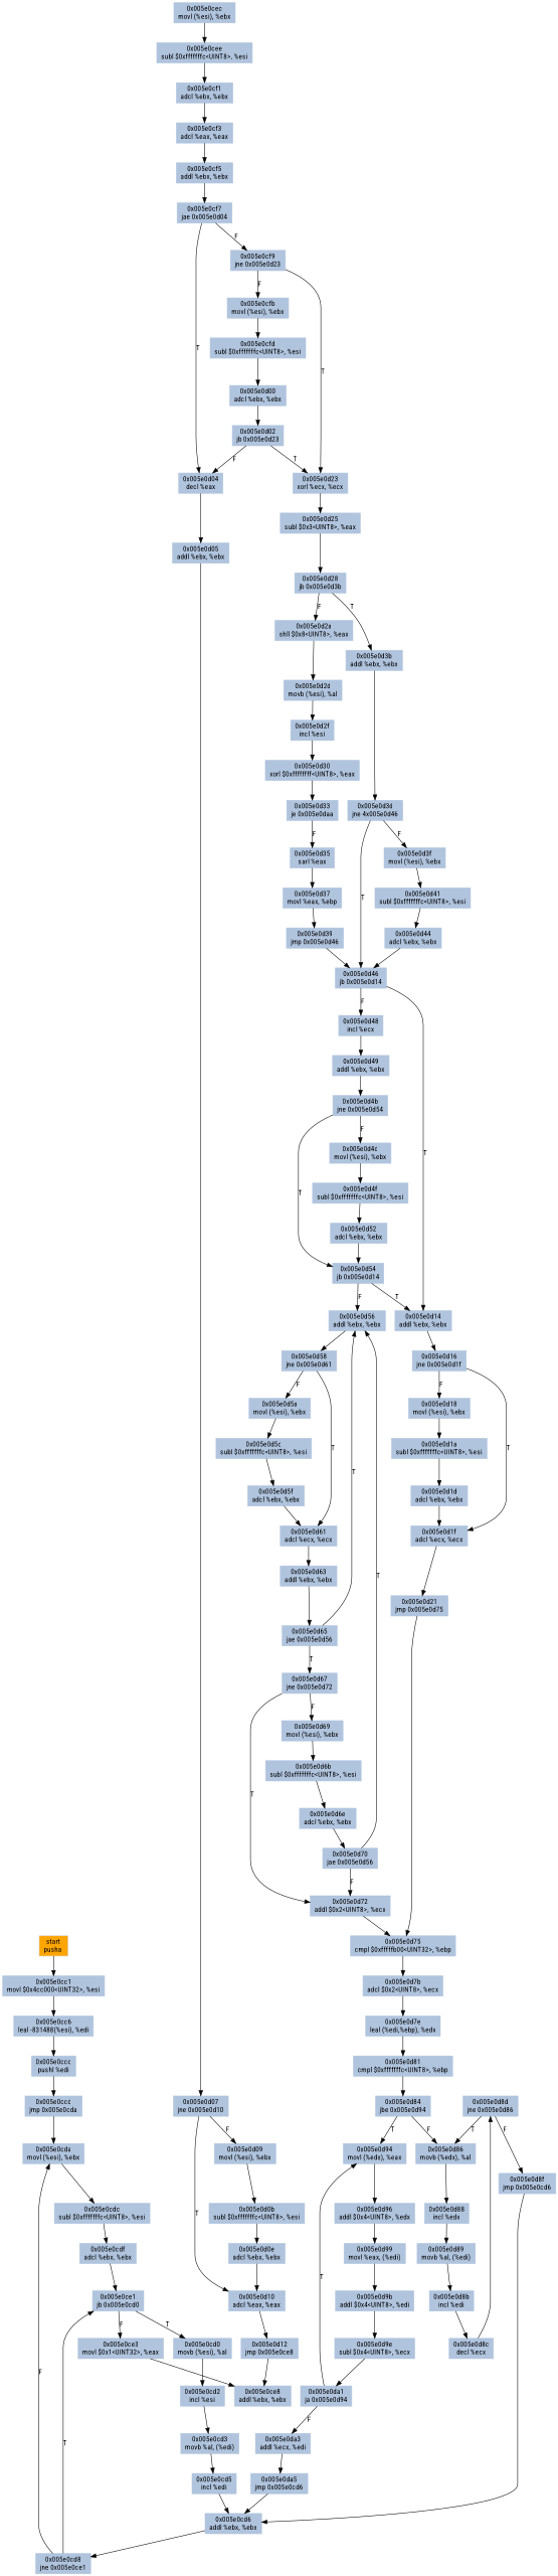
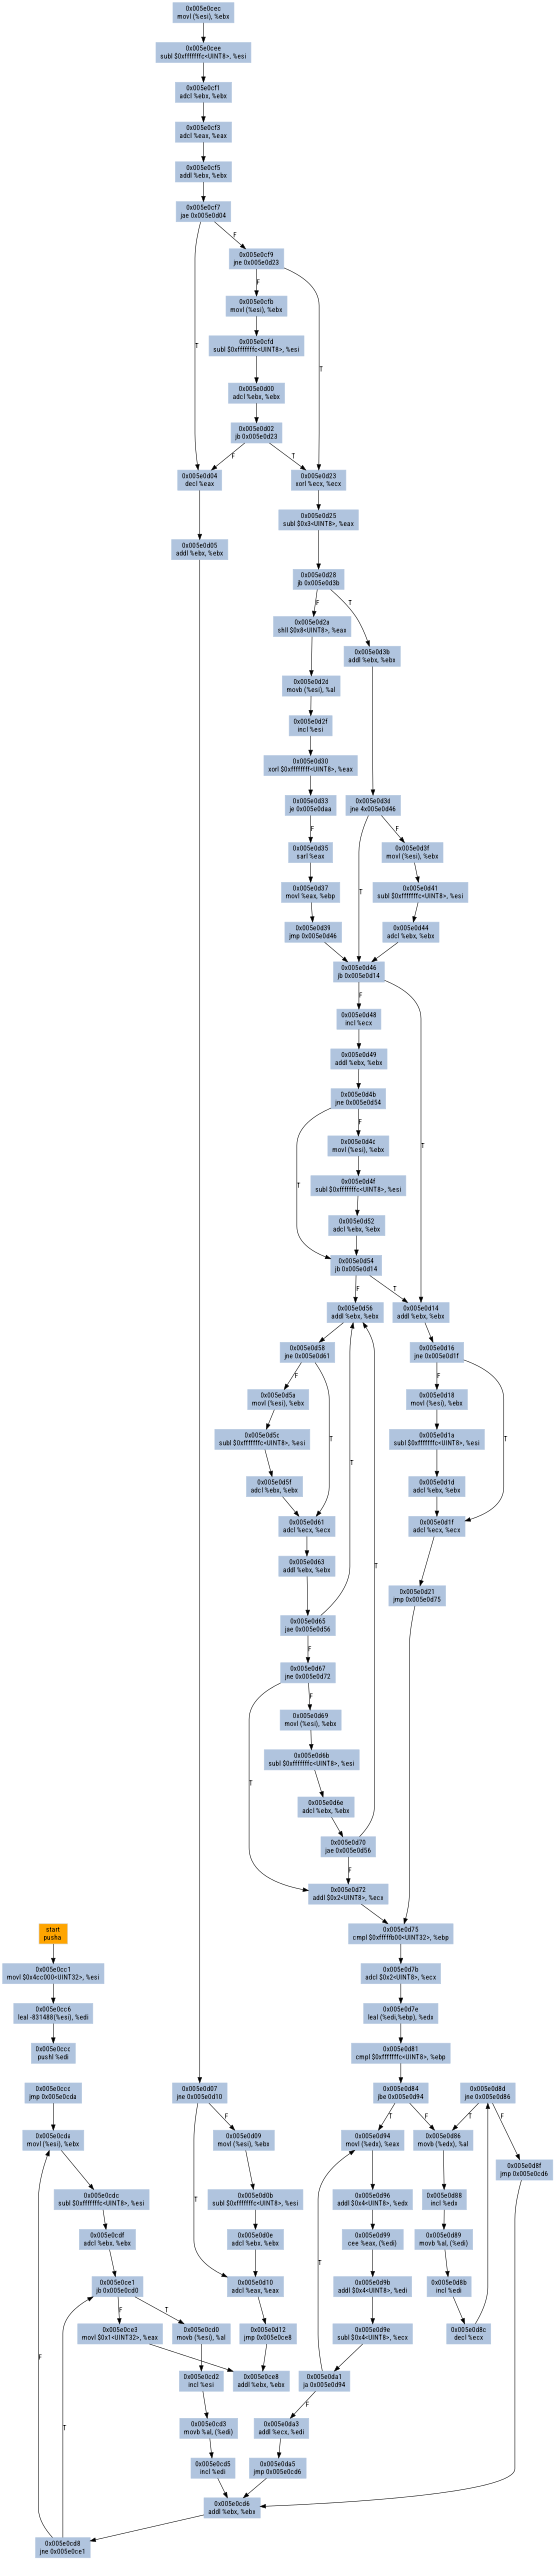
  digraph {
    fontname="Roboto Condensed"
    node [color=lightsteelblue fillcolor=lightsteelblue fontname="Roboto Condensed" shape=rectangle style=filled]
    edge [color="#000000" fontname="Roboto Condensed"]
    n1 [color=lightgrey fillcolor=orange label="start\npusha "]
    n2 [label="0x005e0cc1\nmovl $0x4cc000<UINT32>, %esi"]
    n3 [label="0x005e0cc6\nleal -831488(%esi), %edi"]
    n4 [label="0x005e0ccc\npushl %edi"]
    n5 [label="0x005e0ccd\njmp 0x005e0cda"]
    n6 [label="0x005e0cda\nmovl (%esi), %ebx"]
    n7 [label="0x005e0cdc\nsubl $0xfffffffc<UINT8>, %esi"]
    n8 [label="0x005e0cdf\nadcl %ebx, %ebx"]
    n9 [label="0x005e0ce1\njb 0x005e0cd0"]
    n10 [label="0x005e0cd0\nmovb (%esi), %al"]
    n11 [label="0x005e0ce3\nmovl $0x1<UINT32>, %eax"]
    n12 [label="0x005e0cd2\nincl %esi"]
    n13 [label="0x005e0ce8\naddl %ebx, %ebx"]
    n14 [label="0x005e0cd3\nmovb %al, (%edi)"]
    n15 [label="0x005e0cd5\nincl %edi"]
    n16 [label="0x005e0cd6\naddl %ebx, %ebx"]
    n17 [label="0x005e0cd8\njne 0x005e0ce1"]
    n18 [label="0x005e0cf3\nadcl %eax, %eax"]
    n19 [label="0x005e0cf5\naddl %ebx, %ebx"]
    n20 [label="0x005e0cec\nmovl (%esi), %ebx"]
    n21 [label="0x005e0cee\nsubl $0xfffffffc<UINT8>, %esi"]
    n22 [label="0x005e0cf7\njae 0x005e0d04"]
    n23 [label="0x005e0cf9\njne 0x005e0d23"]
    n24 [label="0x005e0d04\ndecl %eax"]
    n25 [label="0x005e0d23\nxorl %ecx, %ecx"]
    n26 [label="0x005e0cfb\nmovl (%esi), %ebx"]
    n27 [label="0x005e0d05\naddl %ebx, %ebx"]
    n28 [label="0x005e0d25\nsubl $0x3<UINT8>, %eax"]
    n29 [label="0x005e0cfd\nsubl $0xfffffffc<UINT8>, %esi"]
    n30 [label="0x005e0d28\njb 0x005e0d3b"]
    n31 [label="0x005e0d2a\nshll $0x8<UINT8>, %eax"]
    n32 [label="0x005e0d3b\naddl %ebx, %ebx"]
    n33 [label="0x005e0d2d\nmovb (%esi), %al"]
    n34 [label="0x005e0d3d\njne 4x005e0d46"]
    n35 [label="0x005e0d2f\nincl %esi"]
    n36 [label="0x005e0d30\nxorl $0xffffffff<UINT8>, %eax"]
    n37 [label="0x005e0d33\nje 0x005e0daa"]
    n38 [label="0x005e0d35\nsarl %eax"]
    n39 [label="0x005e0d37\nmovl %eax, %ebp"]
    n40 [label="0x005e0d39\njmp 0x005e0d46"]
    n41 [label="0x005e0d46\njb 0x005e0d14"]
    n42 [label="0x005e0d14\naddl %ebx, %ebx"]
    n43 [label="0x005e0d48\nincl %ecx"]
    n44 [label="0x005e0d16\njne 0x005e0d1f"]
    n45 [label="0x005e0d49\naddl %ebx, %ebx"]
    n46 [label="0x005e0d1f\nadcl %ecx, %ecx"]
    n47 [label="0x005e0d18\nmovl (%esi), %ebx"]
    n48 [label="0x005e0d21\njmp 0x005e0d75"]
    n49 [label="0x005e0d1a\nsubl $0xfffffffc<UINT8>, %esi"]
    n50 [label="0x005e0d75\ncmpl $0xfffffb00<UINT32>, %ebp"]
    n51 [label="0x005e0d7b\nadcl $0x2<UINT8>, %ecx"]
    n52 [label="0x005e0d7e\nleal (%edi,%ebp), %edx"]
    n53 [label="0x005e0d81\ncmpl $0xfffffffc<UINT8>, %ebp"]
    n54 [label="0x005e0d84\njbe 0x005e0d94"]
    n55 [label="0x005e0d86\nmovb (%edx), %al"]
    n56 [label="0x005e0d94\nmovl (%edx), %eax"]
    n57 [label="0x005e0d88\nincl %edx"]
    n58 [label="0x005e0d96\naddl $0x4<UINT8>, %edx"]
    n59 [label="0x005e0d89\nmovb %al, (%edi)"]
    n60 [label="0x005e0d8b\nincl %edi"]
    n61 [label="0x005e0d8c\ndecl %ecx"]
    n62 [label="0x005e0d8d\njne 0x005e0d86"]
    n63 [label="0x005e0d8f\njmp 0x005e0cd6"]
    n64 [label="0x005e0d3f\nmovl (%esi), %ebx"]
    n65 [label="0x005e0d41\nsubl $0xfffffffc<UINT8>, %esi"]
    n66 [label="0x005e0cf1\nadcl %ebx, %ebx"]
    n67 [label="0x005e0d4b\njne 0x005e0d54"]
    n68 [label="0x005e0d54\njb 0x005e0d14"]
    n69 [label="0x005e0d4d\nmovl (%esi), %ebx"]
    n70 [label="0x005e0d56\naddl %ebx, %ebx"]
    n71 [label="0x005e0d4f\nsubl $0xfffffffc<UINT8>, %esi"]
    n72 [label="0x005e0d58\njne 0x005e0d61"]
-   n73 [label="0x005e0d99\nmovl %eax, (%edi)"]
+   n73 [label="0x005e0d99\ncee %eax, (%edi)"]
    n74 [label="0x005e0d9b\naddl $0x4<UINT8>, %edi"]
    n75 [label="0x005e0d9e\nsubl $0x4<UINT8>, %ecx"]
    n76 [label="0x005e0da1\nja 0x005e0d94"]
    n77 [label="0x005e0da3\naddl %ecx, %edi"]
    n78 [label="0x005e0da5\njmp 0x005e0cd6"]
    n79 [label="0x005e0d1d\nadcl %ebx, %ebx"]
    n80 [label="0x005e0d5a\nmovl (%esi), %ebx"]
    n81 [label="0x005e0d61\nadcl %ecx, %ecx"]
    n82 [label="0x005e0d5c\nsubl $0xfffffffc<UINT8>, %esi"]
    n83 [label="0x005e0d63\naddl %ebx, %ebx"]
    n84 [label="0x005e0d5f\nadcl %ebx, %ebx"]
    n85 [label="0x005e0d65\njae 0x005e0d56"]
    n86 [label="0x005e0d67\njne 0x005e0d72"]
    n87 [label="0x005e0d72\naddl $0x2<UINT8>, %ecx"]
    n88 [label="0x005e0d69\nmovl (%esi), %ebx"]
    n89 [label="0x005e0d6b\nsubl $0xfffffffc<UINT8>, %esi"]
    n90 [label="0x005e0d00\nadcl %ebx, %ebx"]
    n91 [label="0x005e0d02\njb 0x005e0d23"]
    n92 [label="0x005e0d07\njne 0x005e0d10"]
    n93 [label="0x005e0d10\nadcl %eax, %eax"]
    n94 [label="0x005e0d09\nmovl (%esi), %ebx"]
    n95 [label="0x005e0d12\njmp 0x005e0ce8"]
    n96 [label="0x005e0d0b\nsubl $0xfffffffc<UINT8>, %esi"]
    n97 [label="0x005e0d52\nadcl %ebx, %ebx"]
    n98 [label="0x005e0d6e\nadcl %ebx, %ebx"]
    n99 [label="0x005e0d70\njae 0x005e0d56"]
    n100 [label="0x005e0d44\nadcl %ebx, %ebx"]
    n101 [label="0x005e0d0e\nadcl %ebx, %ebx"]
    n1 -> n2
    n2 -> n3
    n3 -> n4
-   n4 -> n5
    n5 -> n6
    n6 -> n7
    n7 -> n8
    n8 -> n9
    n9 -> n10 [label=T]
    n9 -> n11 [label=F]
    n10 -> n12
    n11 -> n13
    n12 -> n14
    n14 -> n15
    n15 -> n16
    n16 -> n17
    n17 -> n6 [label=F]
    n17 -> n9 [label=T]
    n18 -> n19
    n19 -> n22
    n20 -> n21
    n21 -> n66
    n22 -> n23 [label=F]
    n22 -> n24 [label=T]
    n23 -> n25 [label=T]
    n23 -> n26 [label=F]
    n24 -> n27
    n25 -> n28
    n26 -> n29
    n27 -> n92
    n28 -> n30
    n29 -> n90
    n30 -> n31 [label=F]
    n30 -> n32 [label=T]
    n31 -> n33
    n32 -> n34
    n33 -> n35
    n34 -> n41 [label=T]
    n34 -> n64 [label=F]
    n35 -> n36
    n36 -> n37
    n37 -> n38 [label=F]
    n38 -> n39
    n39 -> n40
    n40 -> n41
    n41 -> n42 [label=T]
    n41 -> n43 [label=F]
    n42 -> n44
    n43 -> n45
    n44 -> n46 [label=T]
    n44 -> n47 [label=F]
    n45 -> n67
    n46 -> n48
    n47 -> n49
    n48 -> n50
    n49 -> n79
    n50 -> n51
    n51 -> n52
    n52 -> n53
    n53 -> n54
    n54 -> n55 [label=F]
    n54 -> n56 [label=T]
    n55 -> n57
    n56 -> n58
    n57 -> n59
    n58 -> n73
    n59 -> n60
    n60 -> n61
    n61 -> n62
    n62 -> n55 [label=T]
    n62 -> n63 [label=F]
    n63 -> n16
    n64 -> n65
    n65 -> n100
    n66 -> n18
    n67 -> n68 [label=T]
    n67 -> n69 [label=F]
    n68 -> n42 [label=T]
    n68 -> n70 [label=F]
    n69 -> n71
    n70 -> n72
    n71 -> n97
    n72 -> n80 [label=F]
    n72 -> n81 [label=T]
    n73 -> n74
    n74 -> n75
    n75 -> n76
    n76 -> n56 [label=T]
    n76 -> n77 [label=F]
    n77 -> n78
    n78 -> n16
    n79 -> n46
    n80 -> n82
    n81 -> n83
    n82 -> n84
    n83 -> n85
    n84 -> n81
    n85 -> n70 [label=T]
-   n85 -> n86 [label=T]
+   n85 -> n86 [label=F]
    n86 -> n87 [label=T]
    n86 -> n88 [label=F]
    n87 -> n50
    n88 -> n89
    n89 -> n98
    n90 -> n91
    n91 -> n24 [label=F]
    n91 -> n25 [label=T]
    n92 -> n93 [label=T]
    n92 -> n94 [label=F]
    n93 -> n95
    n94 -> n96
    n95 -> n13
    n96 -> n101
    n97 -> n68
    n98 -> n99
    n99 -> n70 [label=T]
    n99 -> n87 [label=F]
    n100 -> n41
    n101 -> n93
  }
